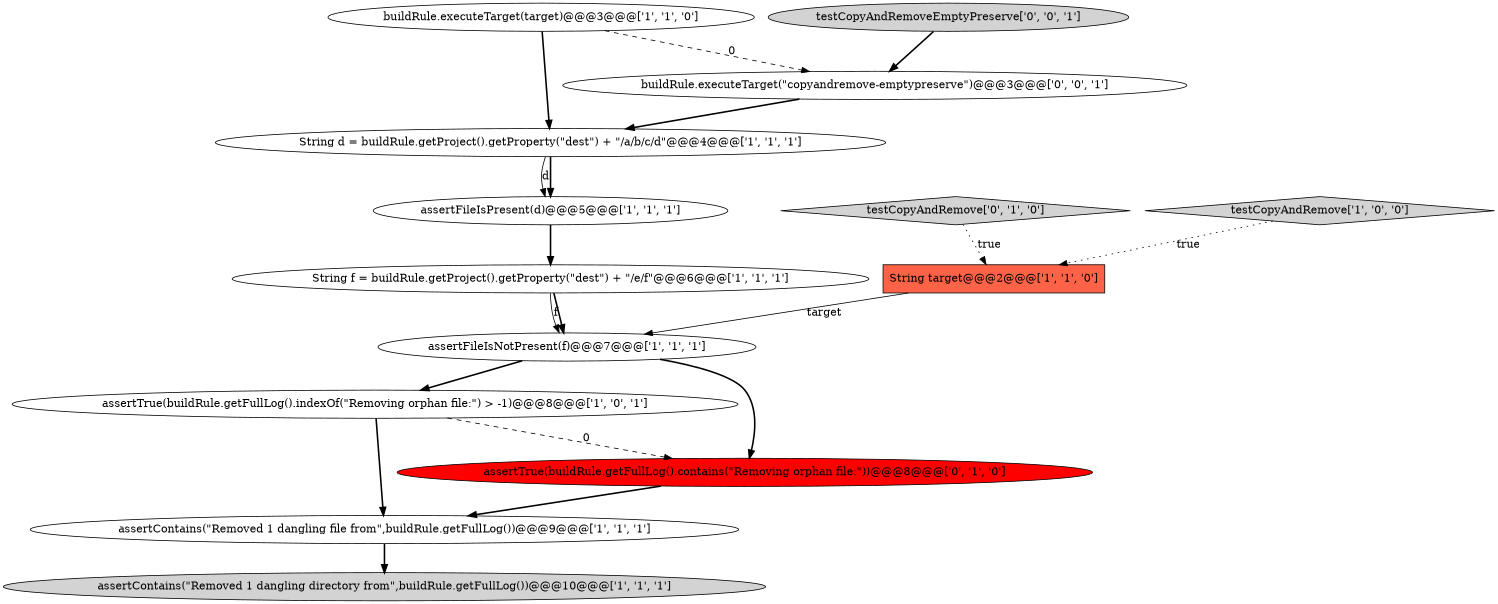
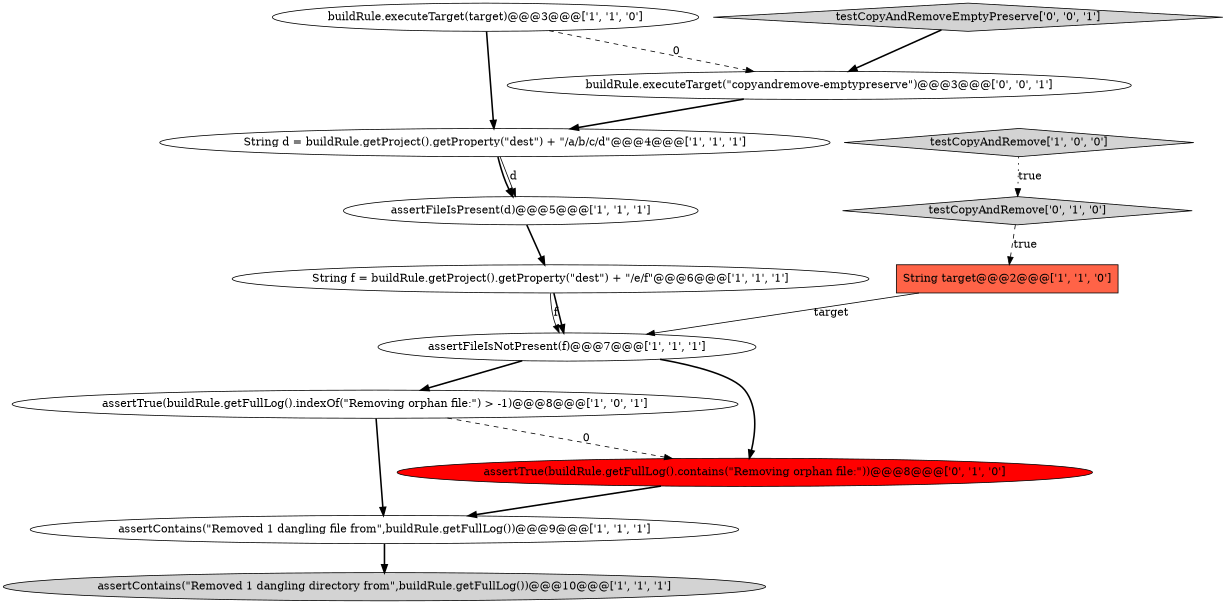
  digraph {
    node [fillcolor=white shape=ellipse style=filled]
    edge [style=bold]
    n1 [fillcolor=tomato label="String target@@@2@@@['1', '1', '0']" shape=box]
    n2 [label="assertFileIsNotPresent(f)@@@7@@@['1', '1', '1']"]
    n3 [label="buildRule.executeTarget(target)@@@3@@@['1', '1', '0']"]
    n4 [label="buildRule.executeTarget(\"copyandremove-emptypreserve\")@@@3@@@['0', '0', '1']"]
    n5 [label="String d = buildRule.getProject().getProperty(\"dest\") + \"/a/b/c/d\"@@@4@@@['1', '1', '1']"]
    n6 [label="assertTrue(buildRule.getFullLog().indexOf(\"Removing orphan file:\") > -1)@@@8@@@['1', '0', '1']"]
    n7 [fillcolor=red label="assertTrue(buildRule.getFullLog().contains(\"Removing orphan file:\"))@@@8@@@['0', '1', '0']"]
    n8 [label="assertContains(\"Removed 1 dangling file from\",buildRule.getFullLog())@@@9@@@['1', '1', '1']"]
    n9 [fillcolor=lightgray label="assertContains(\"Removed 1 dangling directory from\",buildRule.getFullLog())@@@10@@@['1', '1', '1']"]
    n10 [label="assertFileIsPresent(d)@@@5@@@['1', '1', '1']"]
    n11 [fillcolor=lightgray label="testCopyAndRemove['0', '1', '0']" shape=diamond]
    n12 [label="String f = buildRule.getProject().getProperty(\"dest\") + \"/e/f\"@@@6@@@['1', '1', '1']"]
    n13 [fillcolor=lightgray label="testCopyAndRemove['1', '0', '0']" shape=diamond]
-   n14 [fillcolor=lightgray label="testCopyAndRemoveEmptyPreserve['0', '0', '1']"]
+   n14 [fillcolor=lightgray label="testCopyAndRemoveEmptyPreserve['0', '0', '1']" shape=diamond]
    n1 -> n2 [label=target style=solid]
    n2 -> n6
    n2 -> n7
    n3 -> n4 [label=0 style=dashed]
    n3 -> n5
    n4 -> n5
    n5 -> n10 [label=d style=solid]
    n5 -> n10
    n6 -> n7 [label=0 style=dashed]
    n6 -> n8
    n7 -> n8
    n8 -> n9
    n10 -> n12
-   n11 -> n1 [label=true style=dotted]
+   n11 -> n1 [label=true style=dashed]
    n12 -> n2
    n12 -> n2 [label=f style=solid]
-   n13 -> n1 [label=true style=dotted]
+   n13 -> n11 [label=true style=dotted]
    n14 -> n4
  }
